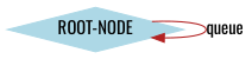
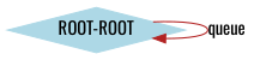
  digraph {
    fontsize=12
    rankdir=TB
    fontname=Oswald
-   "ROOT-NODE" [color=lightblue shape=diamond style="filled, solid" fontname=Oswald]
+   "ROOT-NODE" [color=lightblue shape=diamond style="filled, solid" fontname=Oswald label="ROOT-ROOT"]
    subgraph cluster_1 {
      color=lightgrey
      label=ITEMS
      style=filled
    }
    "ROOT-NODE" -> "ROOT-NODE" [color=firebrick label=queue fontname=Oswald]
  }
